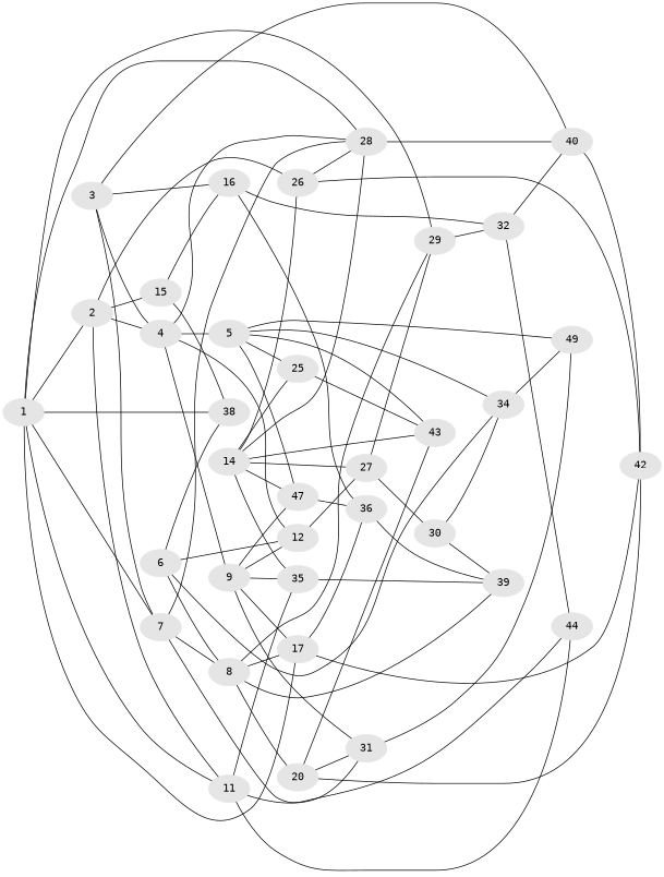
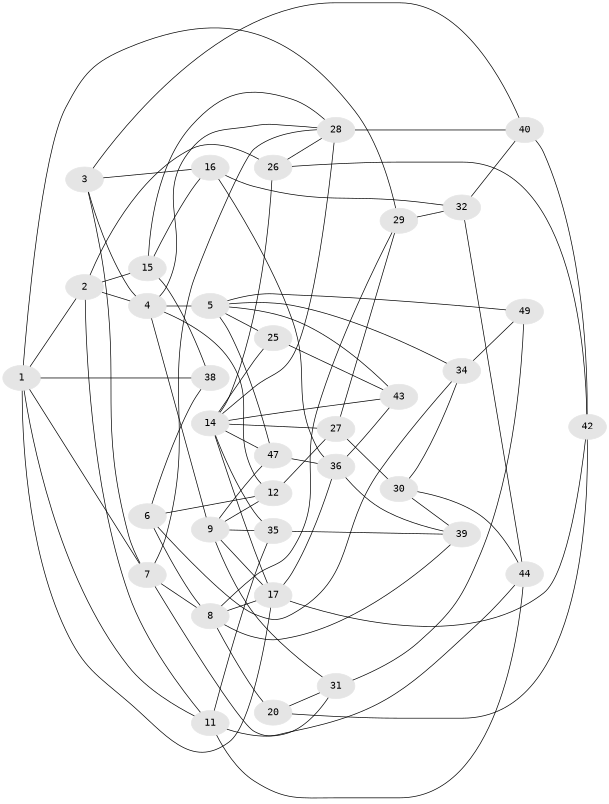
  graph {
    fontname="DejaVu Sans Mono"
    rankdir=LR
    node [color=gray90 fontname="DejaVu Sans Mono" style=filled]
    edge [fontname="DejaVu Sans Mono"]
    1 [super="+23"]
    2 [super="+13"]
    7 [super="+19"]
    11 [super="+22"]
    17 [super="+21"]
    28 [super="+46"]
    29
    38
    4 [super="+48"]
    15
    26
    8 [super="+10"]
    44
    31
    35
    36
    42
    40
    32
    5 [super="+37+41"]
    9 [super="+33"]
    12
    16
    3
    25
    34
    43
    47
    49
    27
    20
    39
    6
    30
    14 [super="+45+18"]
    1 -- 2
    1 -- 7
    1 -- 11
    1 -- 17
-   1 -- 28
+   15 -- 28
    1 -- 29
    1 -- 38 [weight=2]
    2 -- 11
    2 -- 4
    2 -- 15 [weight=2]
    2 -- 26
    7 -- 28
    7 -- 8 [weight=2]
    7 -- 44
    11 -- 44
    11 -- 31
    11 -- 35
    17 -- 36
    17 -- 42
    28 -- 40
    29 -- 32
    4 -- 28
    4 -- 5
    4 -- 9
    4 -- 12
    15 -- 38
    15 -- 16
    26 -- 28
    26 -- 42
    8 -- 17
    8 -- 29
    8 -- 20
    8 -- 39
    31 -- 49
    35 -- 39
    36 -- 39
    40 -- 42
    32 -- 44
    32 -- 40
    5 -- 25 [weight=2]
    5 -- 34
    5 -- 43
    5 -- 47
    5 -- 49 [weight=2]
    9 -- 17
    9 -- 31
    9 -- 35
    9 -- 12
    9 -- 47
    12 -- 27
    16 -- 36
    16 -- 32
    3 -- 7
    3 -- 4
    3 -- 40
    3 -- 16
    25 -- 43
    34 -- 49
    47 -- 36
    27 -- 29
    27 -- 30
    20 -- 31
    20 -- 42
-   20 -- 43
+   36 -- 43
    6 -- 38
    6 -- 8
    6 -- 12
    6 -- 34
+   30 -- 44
    30 -- 34
    30 -- 39
+   14 -- 17
    14 -- 28
    14 -- 26
    14 -- 35
    14 -- 25
    14 -- 43
    14 -- 47 [weight=2]
    14 -- 27
  }
